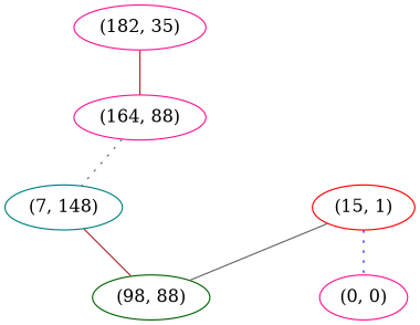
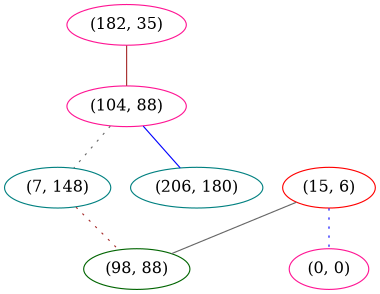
  graph {
    node [color=deeppink]
    edge [color=brown style=solid weight=1]
    "(98, 88)" [color=darkgreen]
    "(7, 148)" [color=teal]
    "(182, 35)"
-   "(104, 88)" [label="(164, 88)"]
-   "(15, 6)" [color=red label="(15, 1)"]
+   "(104, 88)"
+   "(206, 180)" [color=teal]
+   "(15, 6)" [color=red]
    "(0, 0)"
-   "(7, 148)" -- "(98, 88)"
+   "(7, 148)" -- "(98, 88)" [style=dotted]
    "(182, 35)" -- "(104, 88)"
    "(104, 88)" -- "(7, 148)" [color=gray40 style=dotted]
+   "(104, 88)" -- "(206, 180)" [color=blue]
    "(15, 6)" -- "(98, 88)" [color=gray40]
    "(15, 6)" -- "(0, 0)" [color=blue style=dotted weight=4]
  }
